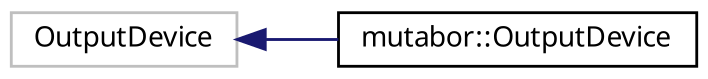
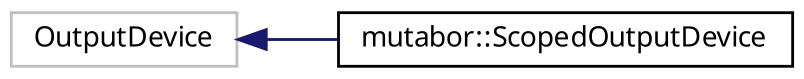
  digraph {
    rankdir=LR
    node [fillcolor=white fontname=Sans fontsize=10 shape=record style=filled]
    n1 [color=grey75 height=0.2 label=OutputDevice width=0.4]
-   n2 [color=black height=0.2 label="mutabor::OutputDevice" width=0.4]
+   n2 [color=black height=0.2 label="mutabor::ScopedOutputDevice" width=0.4]
    n1 -> n2 [color=midnightblue dir=back fontname=Sans fontsize=10 labelfontname=Sans labelfontsize=10 style=solid]
  }
